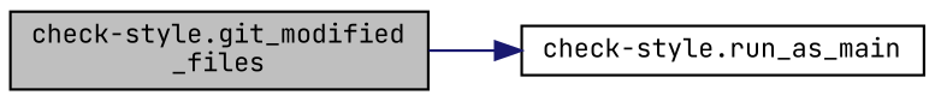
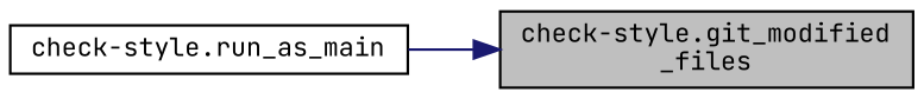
  digraph {
    rankdir=RL
    fontname="JetBrains Mono"
    node [color=black fontname="JetBrains Mono" fontsize=10 shape=record style=filled]
    n1 [fillcolor=grey75 fontcolor=black height=0.2 label="check-style.git_modified\l_files" width=0.4]
    n2 [fillcolor=white height=0.2 label="check-style.run_as_main" width=0.4]
-   n2 -> n1 [color=midnightblue dir=back fontname="JetBrains Mono" fontsize=10 labelfontname=Helvetica labelfontsize=10 style=solid]
+   n1 -> n2 [color=midnightblue dir=back fontname="JetBrains Mono" fontsize=10 labelfontname=Helvetica labelfontsize=10 style=solid]
  }
